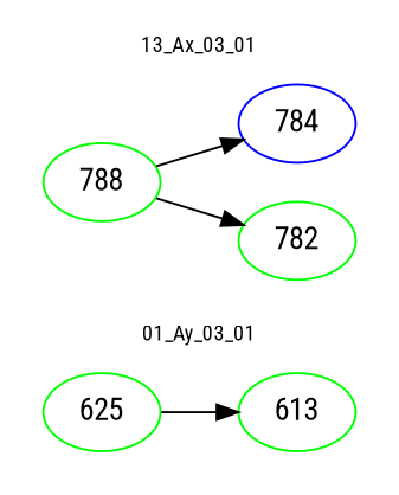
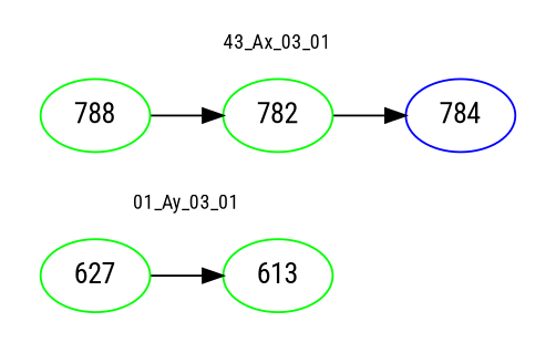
  digraph {
    fontname="Roboto Condensed"
    rankdir=LR
    node [color=green fontname="Roboto Condensed"]
    edge [color=black fontname="Roboto Condensed"]
-   n1 [label=625]
+   n1 [label=627]
    n2 [label=613]
    n3 [label=788]
    n4 [label=782]
    n5 [color=blue label=784]
    subgraph cluster_1 {
      color=white
      fontsize=10
      label="01_Ay_03_01"
      n1
      n2
    }
    subgraph cluster_2 {
      color=white
      fontsize=10
-     label="13_Ax_03_01"
+     label="43_Ax_03_01"
      n3
      n4
      n5
    }
    n1 -> n2
    n3 -> n4
-   n3 -> n5
+   n4 -> n5
  }
